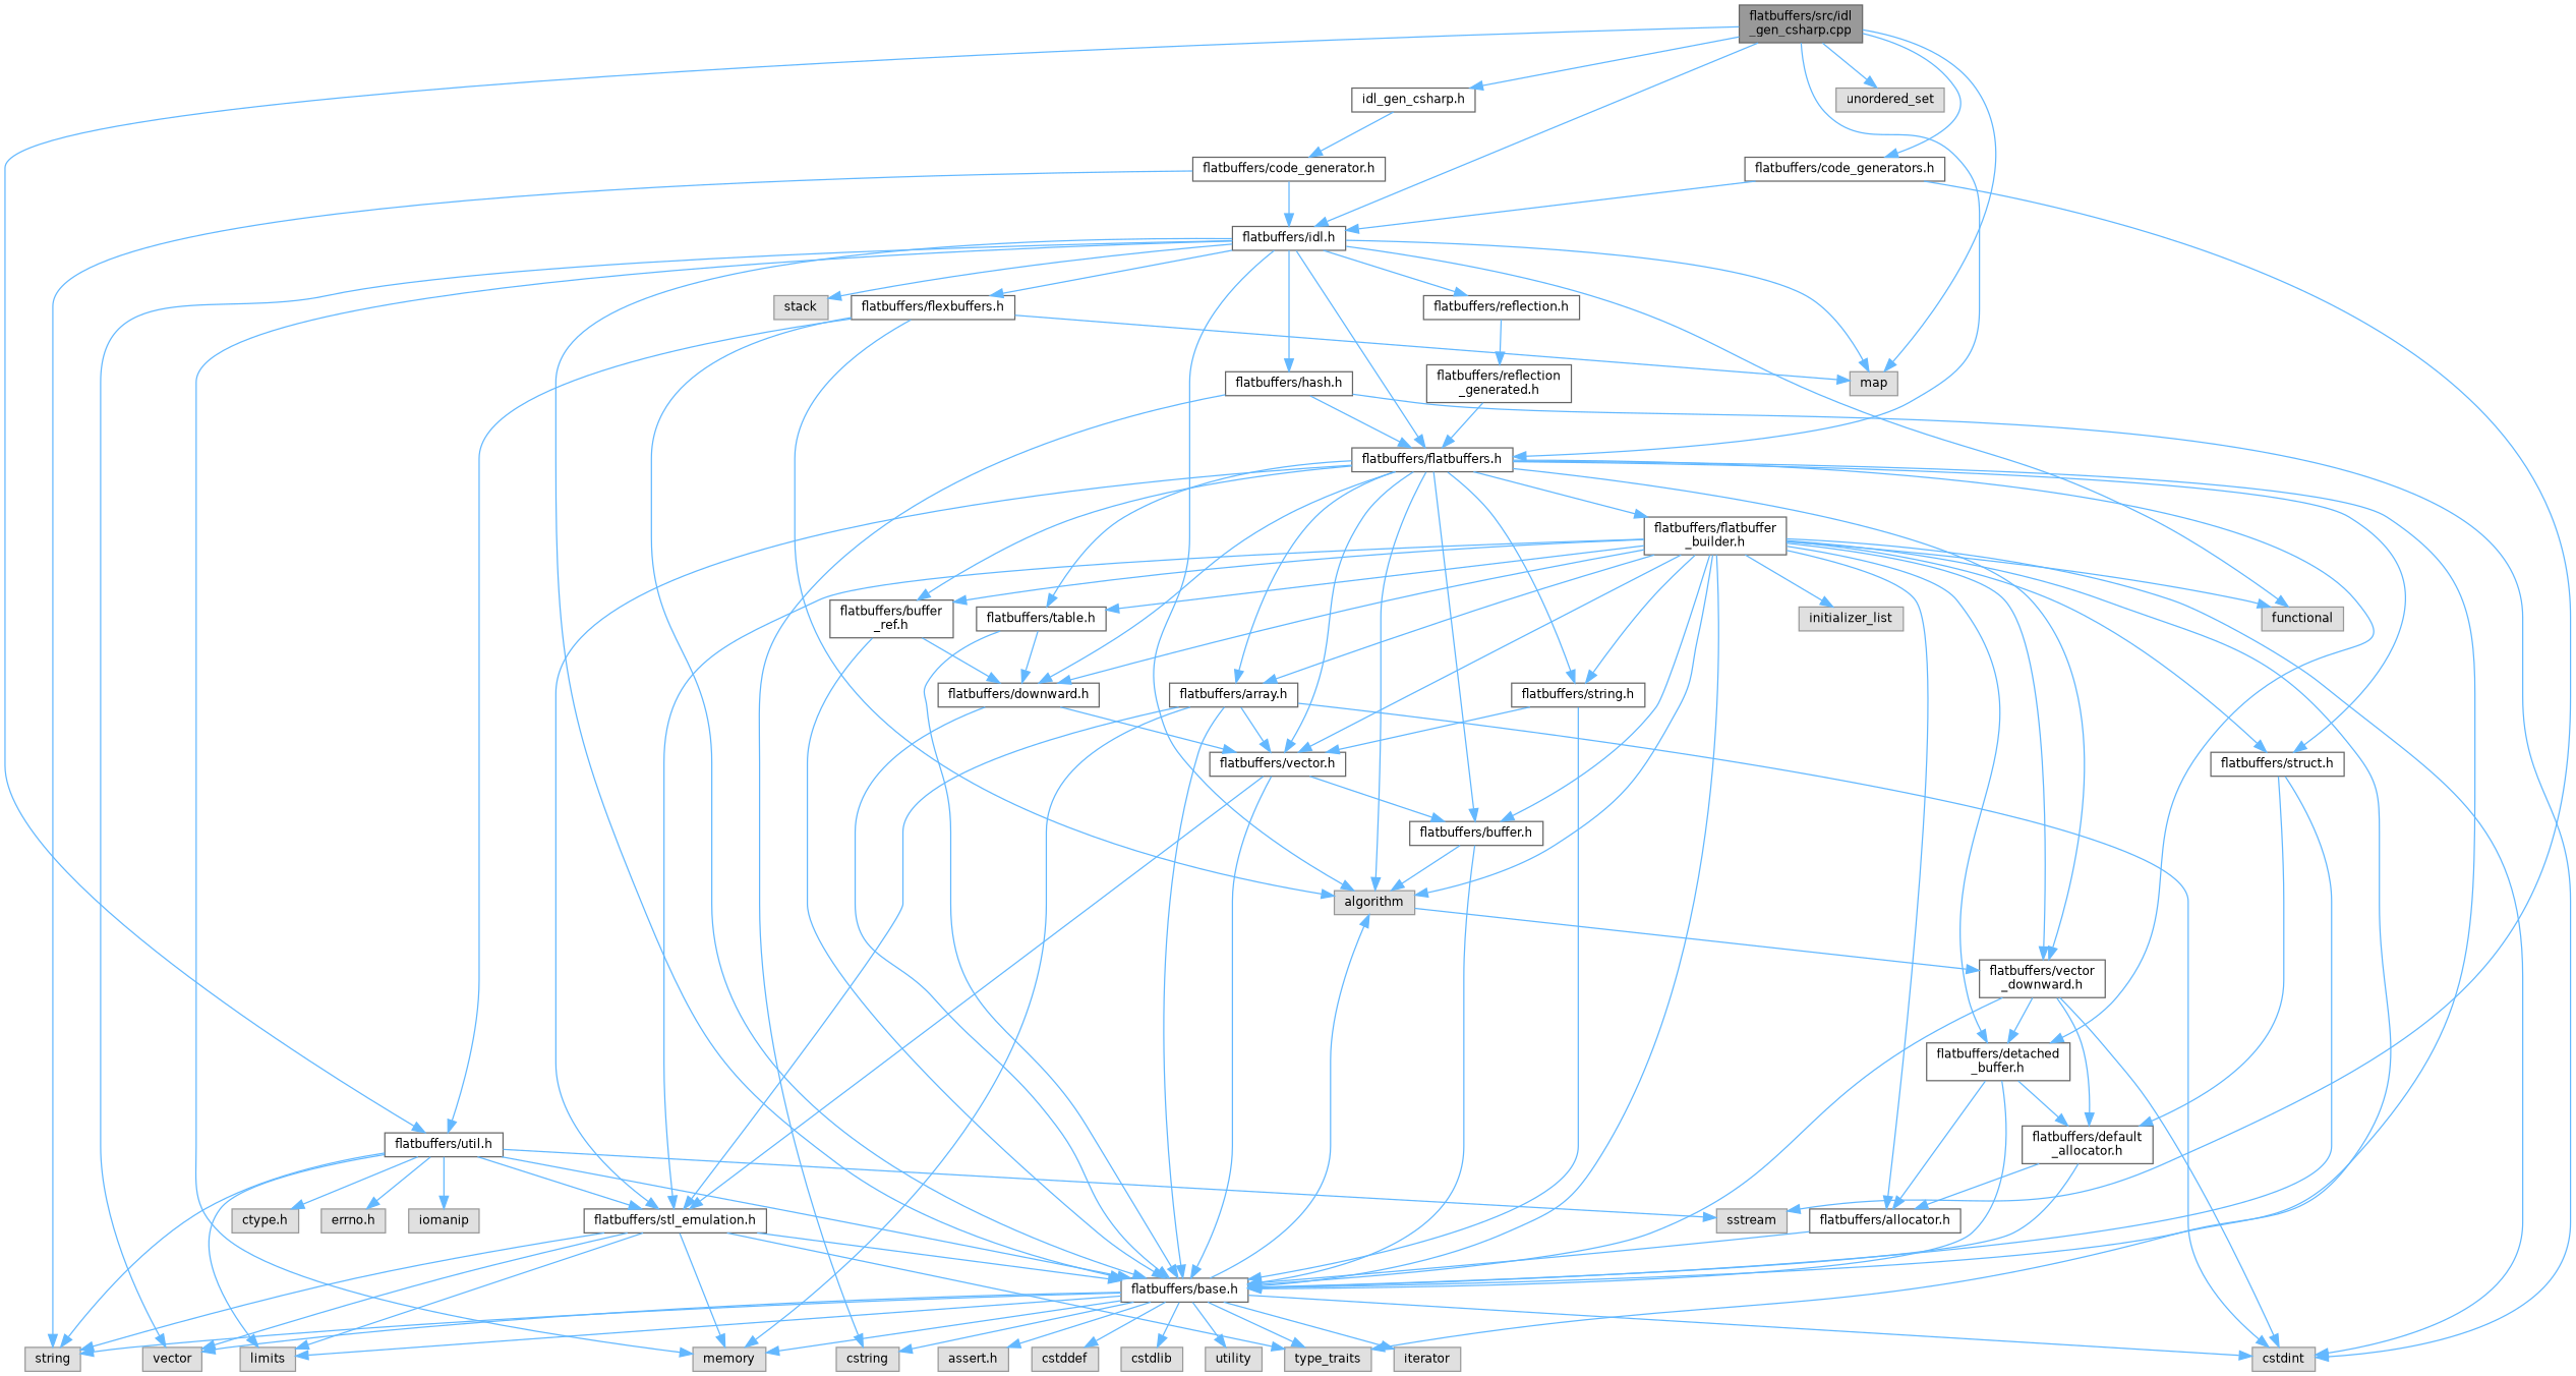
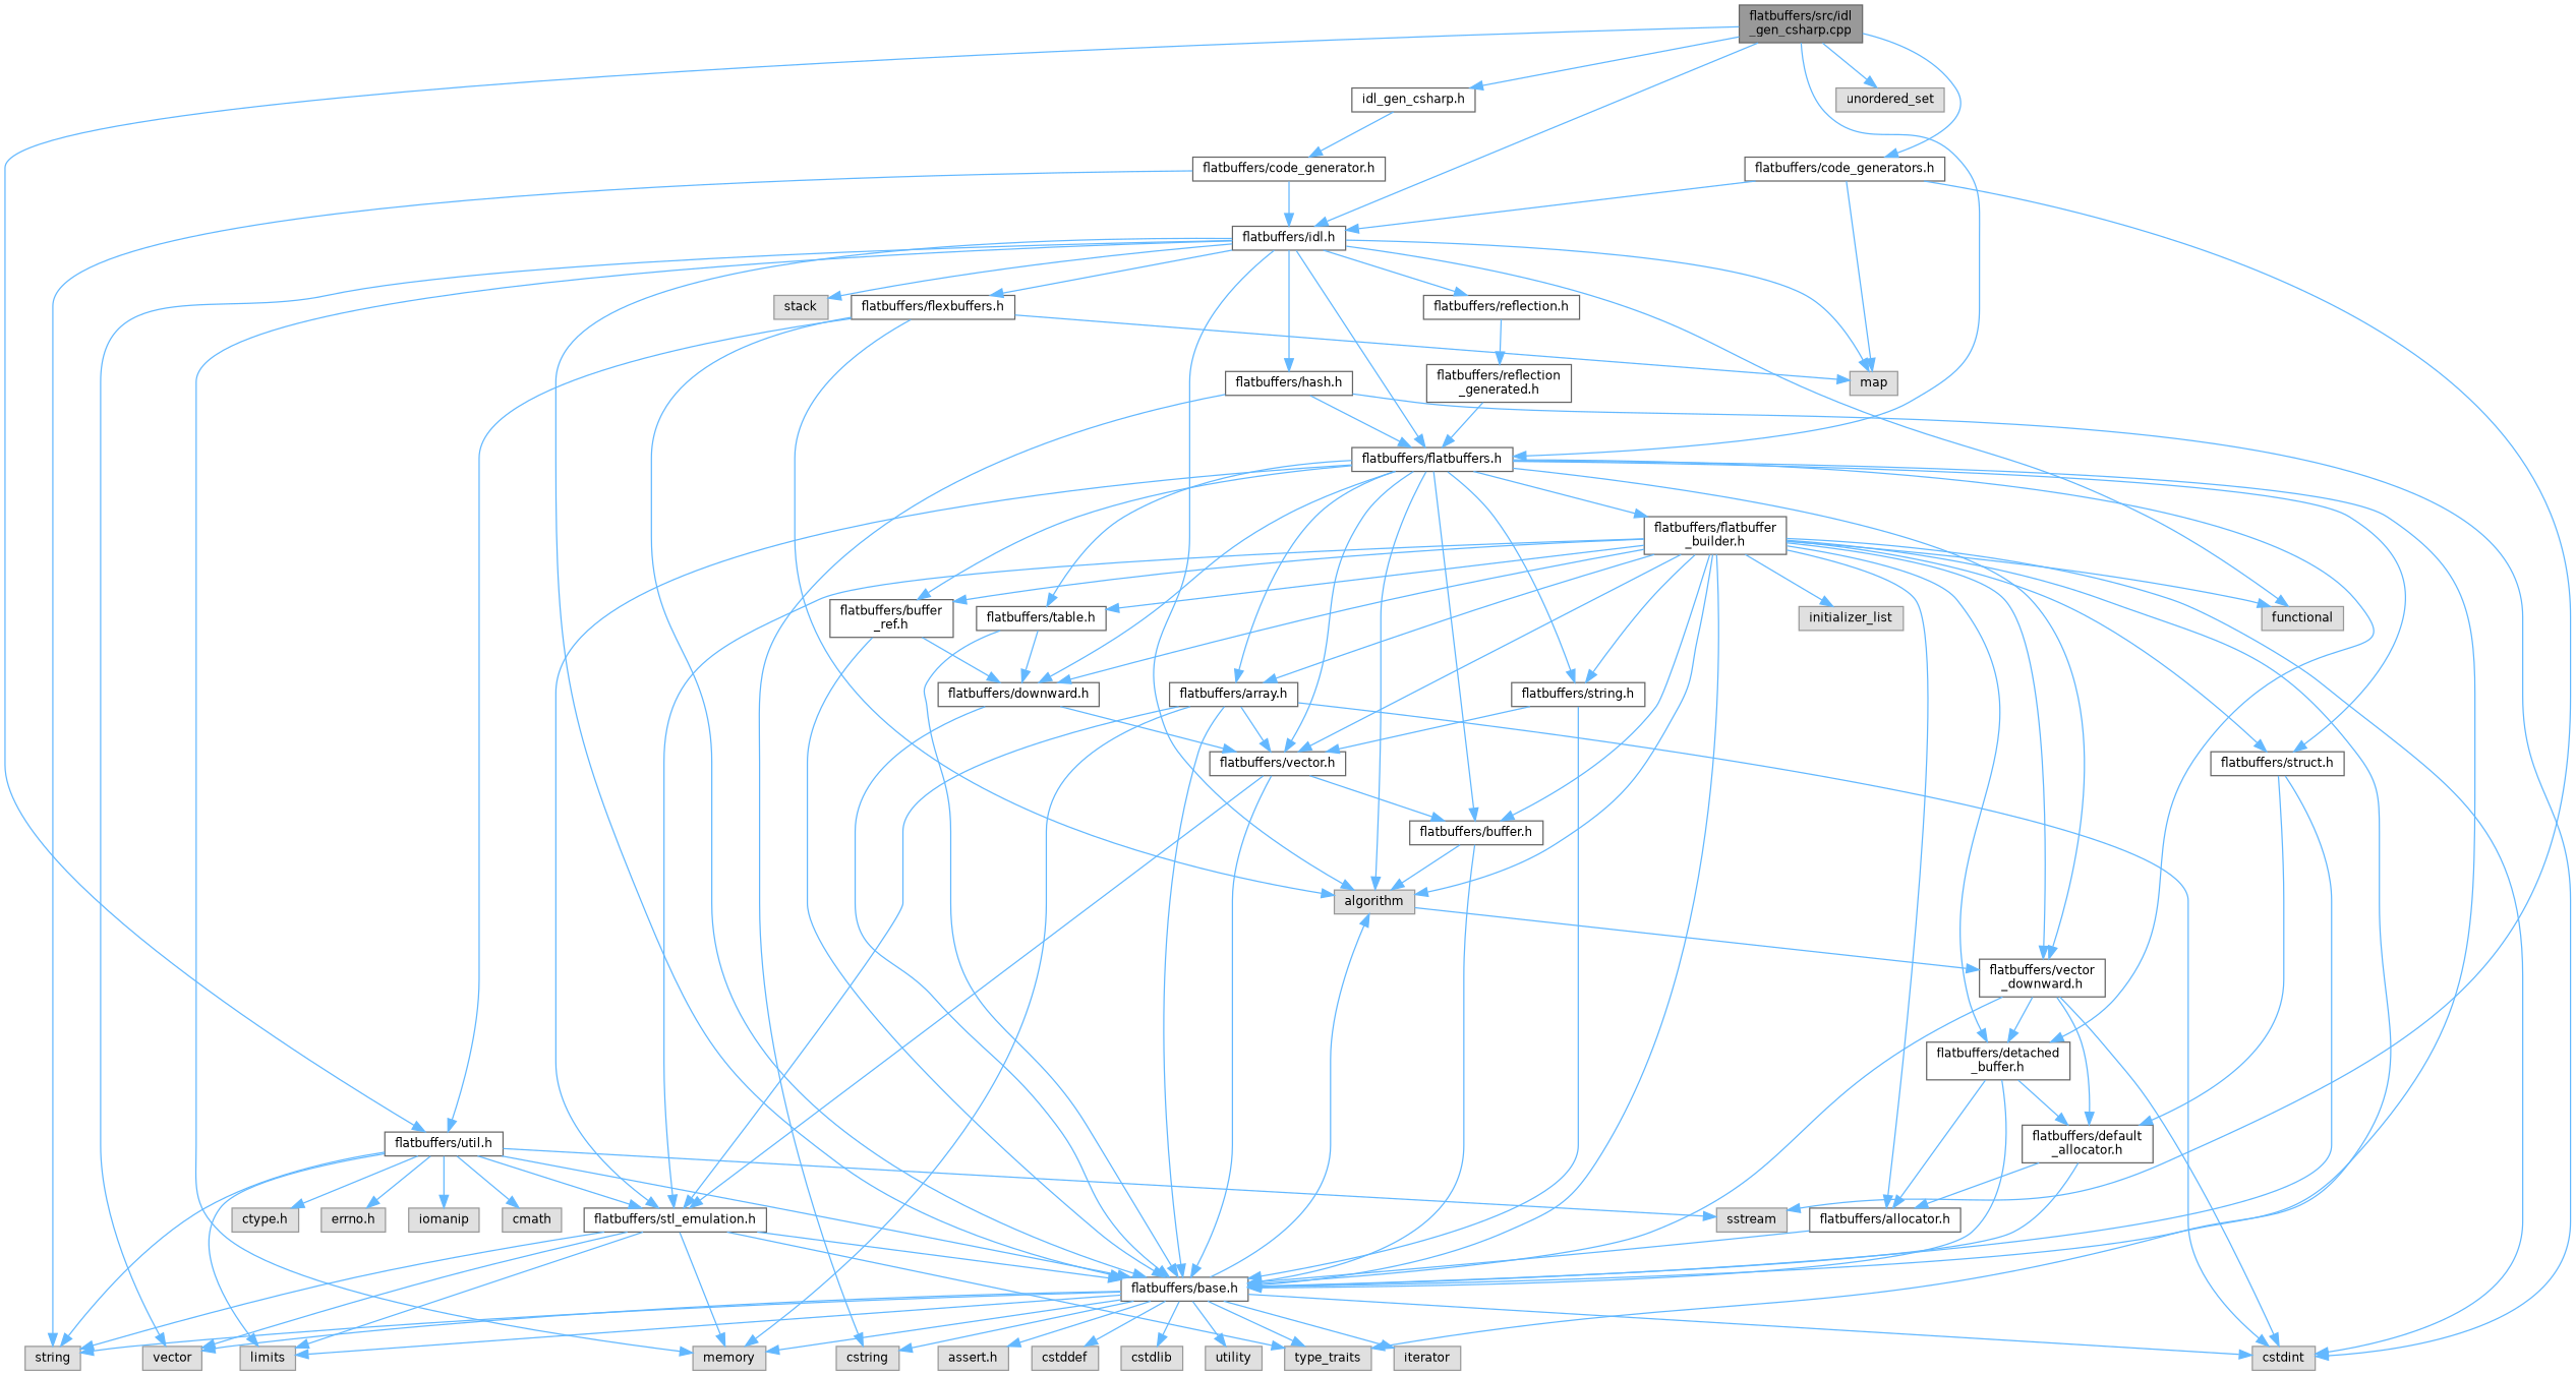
  digraph {
    node [color=grey40 fillcolor=white fontname=Helvetica fontsize=10 shape=box style=filled]
    edge [color=steelblue1 fontname=Helvetica fontsize=10 labelfontname=Helvetica labelfontsize=10 style=solid]
    n1 [color=gray40 fillcolor=grey60 fontcolor=black height=0.2 label="flatbuffers/src/idl\l_gen_csharp.cpp" width=0.4]
    n2 [height=0.2 label="idl_gen_csharp.h" width=0.4]
    n3 [height=0.2 label="flatbuffers/idl.h" width=0.4]
    n4 [height=0.2 label="flatbuffers/flatbuffers.h" width=0.4]
    n5 [height=0.2 label="flatbuffers/util.h" width=0.4]
    n6 [color=grey60 fillcolor="#E0E0E0" height=0.2 label=unordered_set width=0.4]
    n7 [height=0.2 label="flatbuffers/code_generators.h" width=0.4]
    n8 [height=0.2 label="flatbuffers/code_generator.h" width=0.4]
    n9 [color=grey60 fillcolor="#E0E0E0" height=0.2 label=algorithm width=0.4]
    n10 [color=grey60 fillcolor="#E0E0E0" height=0.2 label=functional width=0.4]
    n11 [color=grey60 fillcolor="#E0E0E0" height=0.2 label=map width=0.4]
    n12 [color=grey60 fillcolor="#E0E0E0" height=0.2 label=memory width=0.4]
    n13 [color=grey60 fillcolor="#E0E0E0" height=0.2 label=stack width=0.4]
    n14 [color=grey60 fillcolor="#E0E0E0" height=0.2 label=vector width=0.4]
    n15 [height=0.2 label="flatbuffers/base.h" width=0.4]
    n16 [height=0.2 label="flatbuffers/flexbuffers.h" width=0.4]
    n17 [height=0.2 label="flatbuffers/hash.h" width=0.4]
    n18 [height=0.2 label="flatbuffers/reflection.h" width=0.4]
    n19 [height=0.2 label="flatbuffers/array.h" width=0.4]
    n20 [height=0.2 label="flatbuffers/stl_emulation.h" width=0.4]
    n21 [height=0.2 label="flatbuffers/vector.h" width=0.4]
    n22 [height=0.2 label="flatbuffers/buffer.h" width=0.4]
    n23 [height=0.2 label="flatbuffers/buffer\l_ref.h" width=0.4]
    n24 [height=0.2 label="flatbuffers/downward.h" width=0.4]
    n25 [height=0.2 label="flatbuffers/detached\l_buffer.h" width=0.4]
    n26 [height=0.2 label="flatbuffers/flatbuffer\l_builder.h" width=0.4]
    n27 [height=0.2 label="flatbuffers/string.h" width=0.4]
    n28 [height=0.2 label="flatbuffers/struct.h" width=0.4]
    n29 [height=0.2 label="flatbuffers/table.h" width=0.4]
    n30 [height=0.2 label="flatbuffers/vector\l_downward.h" width=0.4]
    n31 [color=grey60 fillcolor="#E0E0E0" height=0.2 label=string width=0.4]
    n32 [color=grey60 fillcolor="#E0E0E0" height=0.2 label=limits width=0.4]
    n33 [color=grey60 fillcolor="#E0E0E0" height=0.2 label="ctype.h" width=0.4]
    n34 [color=grey60 fillcolor="#E0E0E0" height=0.2 label="errno.h" width=0.4]
    n35 [color=grey60 fillcolor="#E0E0E0" height=0.2 label=iomanip width=0.4]
    n36 [color=grey60 fillcolor="#E0E0E0" height=0.2 label=sstream width=0.4]
+   n37 [color=grey60 fillcolor="#E0E0E0" height=0.2 label=cmath width=0.4]
    n38 [color=grey60 fillcolor="#E0E0E0" height=0.2 label="assert.h" width=0.4]
    n39 [color=grey60 fillcolor="#E0E0E0" height=0.2 label=cstdint width=0.4]
    n40 [color=grey60 fillcolor="#E0E0E0" height=0.2 label=cstddef width=0.4]
    n41 [color=grey60 fillcolor="#E0E0E0" height=0.2 label=cstdlib width=0.4]
    n42 [color=grey60 fillcolor="#E0E0E0" height=0.2 label=cstring width=0.4]
    n43 [color=grey60 fillcolor="#E0E0E0" height=0.2 label=utility width=0.4]
    n44 [color=grey60 fillcolor="#E0E0E0" height=0.2 label=type_traits width=0.4]
    n45 [color=grey60 fillcolor="#E0E0E0" height=0.2 label=iterator width=0.4]
    n46 [height=0.2 label="flatbuffers/reflection\l_generated.h" width=0.4]
    n47 [height=0.2 label="flatbuffers/allocator.h" width=0.4]
    n48 [height=0.2 label="flatbuffers/default\l_allocator.h" width=0.4]
    n49 [color=grey60 fillcolor="#E0E0E0" height=0.2 label=initializer_list width=0.4]
    n1 -> n2
    n1 -> n3
    n1 -> n4
    n1 -> n5
    n1 -> n6
    n1 -> n7
    n2 -> n8
    n3 -> n4
    n3 -> n9
    n3 -> n10
    n3 -> n11
    n3 -> n12
    n3 -> n13
    n3 -> n14
    n3 -> n15
    n3 -> n16
    n3 -> n17
    n3 -> n18
    n4 -> n9
    n4 -> n15
    n4 -> n19
    n4 -> n20
    n4 -> n21
    n4 -> n22
    n4 -> n23
    n4 -> n24
    n4 -> n25
    n4 -> n26
    n4 -> n27
    n4 -> n28
    n4 -> n29
    n4 -> n30
    n5 -> n15
    n5 -> n20
    n5 -> n31
    n5 -> n32
    n5 -> n33
    n5 -> n34
    n5 -> n35
    n5 -> n36
+   n5 -> n37
    n7 -> n3
-   n1 -> n11
+   n7 -> n11
    n7 -> n36
    n8 -> n3
    n8 -> n31
    n9 -> n30
    n15 -> n9
    n15 -> n12
    n15 -> n14
    n15 -> n31
    n15 -> n32
    n15 -> n38
    n15 -> n39
    n15 -> n40
    n15 -> n41
    n15 -> n42
    n15 -> n43
    n15 -> n44
    n15 -> n45
    n16 -> n5
    n16 -> n9
    n16 -> n11
    n16 -> n15
    n17 -> n4
    n17 -> n39
    n17 -> n42
    n18 -> n46
    n19 -> n12
    n19 -> n15
    n19 -> n20
    n19 -> n21
    n19 -> n39
    n20 -> n12
    n20 -> n14
    n20 -> n15
    n20 -> n31
    n20 -> n32
    n20 -> n44
    n21 -> n15
    n21 -> n20
    n21 -> n22
    n22 -> n9
    n22 -> n15
    n23 -> n15
    n23 -> n24
    n24 -> n15
    n24 -> n21
    n25 -> n15
    n25 -> n47
    n25 -> n48
    n26 -> n9
    n26 -> n10
    n26 -> n15
    n26 -> n19
    n26 -> n20
    n26 -> n21
    n26 -> n22
    n26 -> n23
    n26 -> n24
    n26 -> n25
    n26 -> n27
    n26 -> n28
    n26 -> n29
    n26 -> n30
    n26 -> n39
    n26 -> n44
    n26 -> n47
    n26 -> n49
    n27 -> n15
    n27 -> n21
    n28 -> n15
    n28 -> n48
    n29 -> n15
    n29 -> n24
    n30 -> n15
    n30 -> n25
    n30 -> n39
    n30 -> n48
    n46 -> n4
    n47 -> n15
    n48 -> n15
    n48 -> n47
  }
